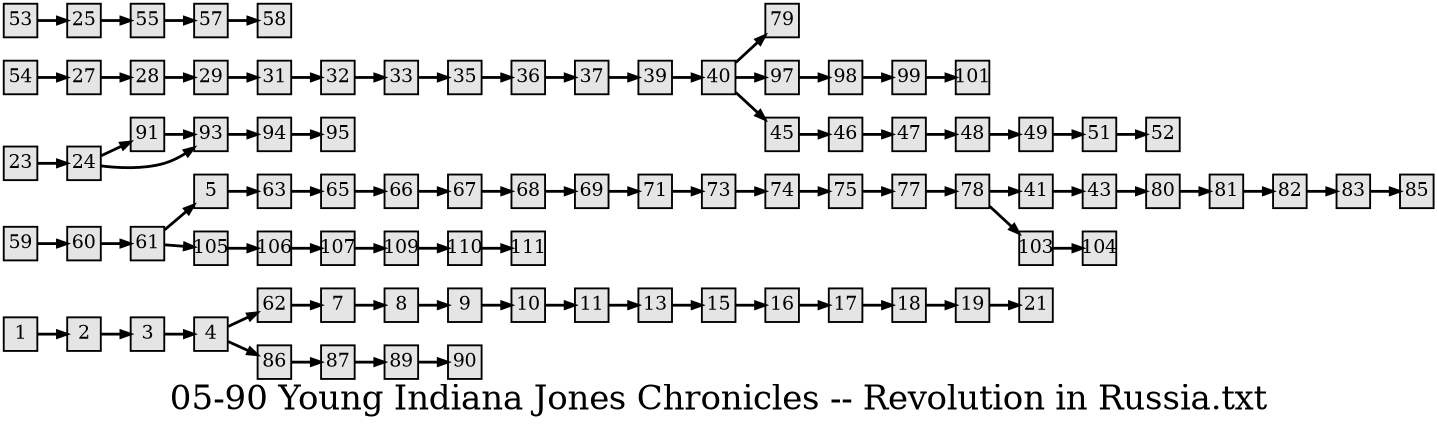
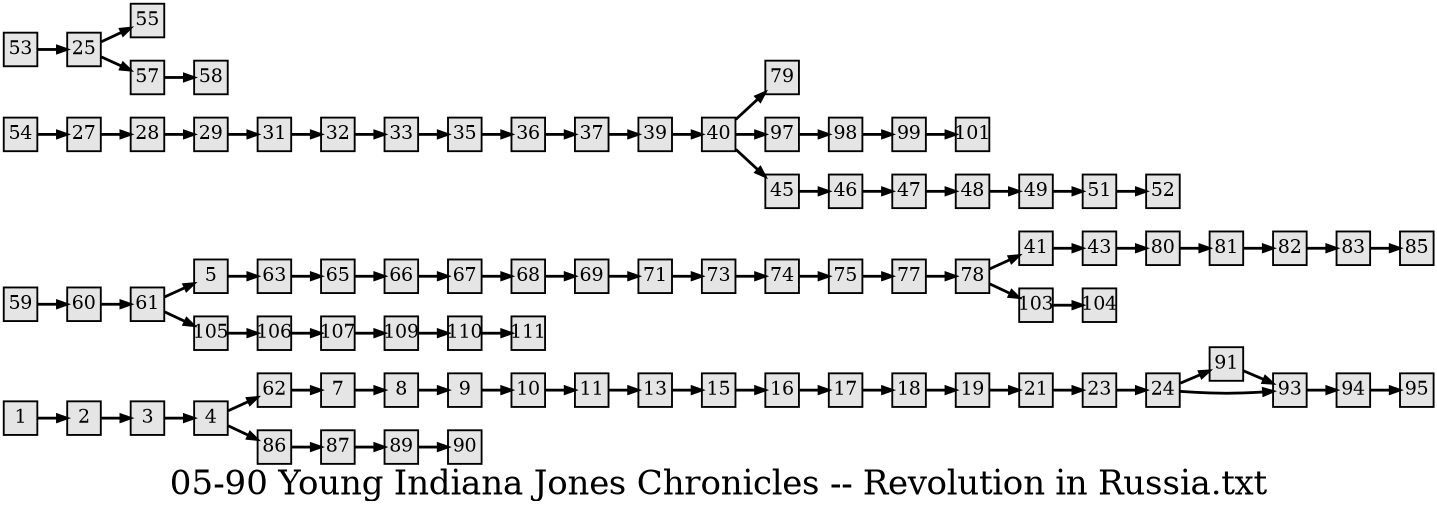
  digraph {
    fontsize=36
    label="05-90 Young Indiana Jones Chronicles -- Revolution in Russia.txt"
    nodesep=0.35
    ordering=out
    rankdir=LR
    ranksep=0.45
    node [fillcolor=grey90 fixedsize=true fontsize=20 labelfloat=true margin="0,0" penwidth=2 regular=true shape=rect style=filled]
    edge [fontsize=12 labelfloat=true penwidth=3]
    1
    2
    3
    4
    62
    86
    7
    87
    8
    89
    5
    63
    65
    66
    9
    10
    11
    13
    15
    16
    17
    18
    19
    21
    23
    24
    91
    93
    54
    27
    94
    28
    25
    55
    57
    58
    29
    31
    32
    33
    35
    36
    37
    39
    40
    79
    97
    45
    98
    46
    99
    41
    43
    80
    81
    82
    47
    48
    49
    51
    52
    53
    59
    60
    61
    105
    106
    107
    67
    68
    69
    71
    73
    74
    75
    77
    78
    103
    104
    83
    85
    90
    95
    101
    109
    110
    111
    1 -> 2
    2 -> 3
    3 -> 4
    4 -> 62
    4 -> 86
    62 -> 7
    86 -> 87
    7 -> 8
    87 -> 89
    8 -> 9
    89 -> 90
    5 -> 63
    63 -> 65
    65 -> 66
    66 -> 67
    9 -> 10
    10 -> 11
    11 -> 13
    13 -> 15
    15 -> 16
    16 -> 17
    17 -> 18
    18 -> 19
    19 -> 21
+   21 -> 23
    23 -> 24
    24 -> 91
    24 -> 93
    91 -> 93
    93 -> 94
    54 -> 27
    27 -> 28
    94 -> 95
    28 -> 29
    25 -> 55
-   55 -> 57
+   25 -> 57
    57 -> 58
    29 -> 31
    31 -> 32
    32 -> 33
    33 -> 35
    35 -> 36
    36 -> 37
    37 -> 39
    39 -> 40
    40 -> 79
    40 -> 97
    40 -> 45
    97 -> 98
    45 -> 46
    98 -> 99
    46 -> 47
    99 -> 101
    41 -> 43
    43 -> 80
    80 -> 81
    81 -> 82
    82 -> 83
    47 -> 48
    48 -> 49
    49 -> 51
    51 -> 52
    53 -> 25
    59 -> 60
    60 -> 61
    61 -> 5
    61 -> 105
    105 -> 106
    106 -> 107
    107 -> 109
    67 -> 68
    68 -> 69
    69 -> 71
    71 -> 73
    73 -> 74
    74 -> 75
    75 -> 77
    77 -> 78
    78 -> 41
    78 -> 103
    103 -> 104
    83 -> 85
    109 -> 110
    110 -> 111
  }
